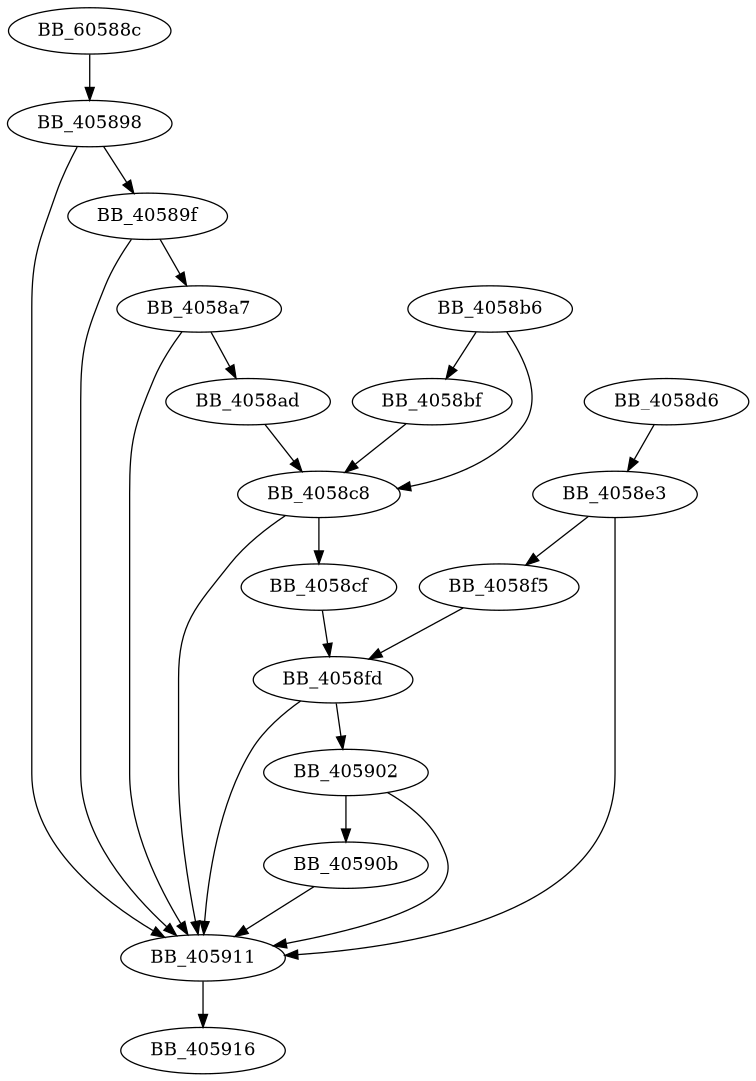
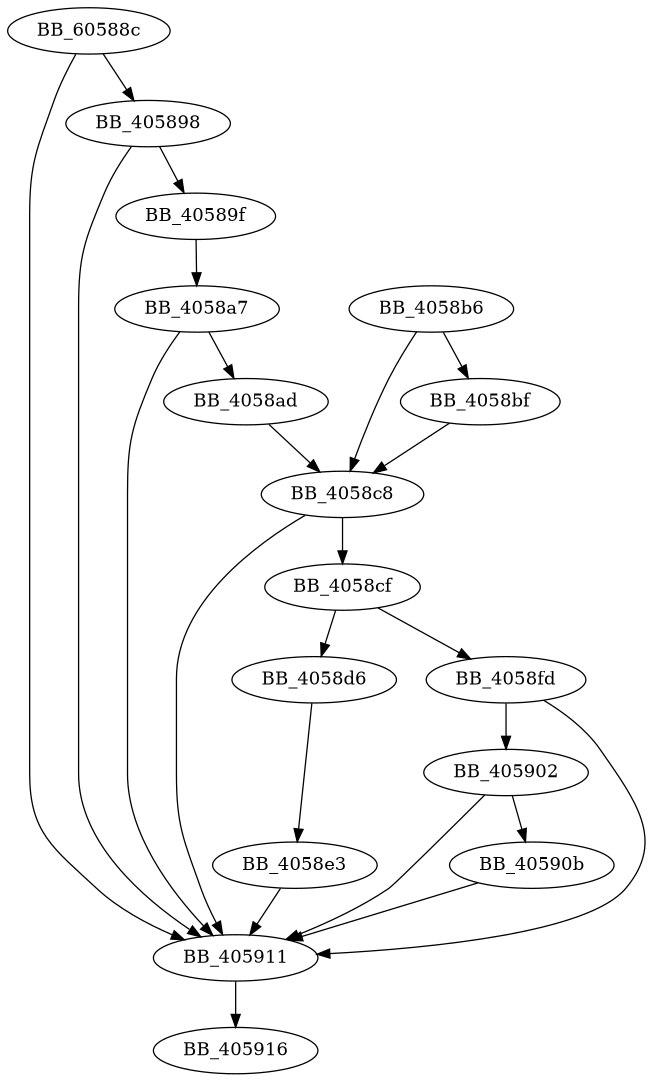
  digraph {
    n1 [label=BB_60588c]
    BB_405898
    BB_40589f
    BB_405911
    BB_4058a7
    BB_405916
    BB_4058ad
    BB_4058c8
    BB_4058b6
    BB_4058bf
    BB_4058cf
    BB_4058d6
    BB_4058fd
    BB_4058e3
    BB_405902
-   BB_4058f5
    BB_40590b
    n1 -> BB_405898
    BB_405898 -> BB_40589f
    BB_405898 -> BB_405911
-   BB_40589f -> BB_405911
+   n1 -> BB_405911
    BB_40589f -> BB_4058a7
    BB_405911 -> BB_405916
    BB_4058a7 -> BB_405911
    BB_4058a7 -> BB_4058ad
    BB_4058ad -> BB_4058c8
    BB_4058c8 -> BB_405911
    BB_4058c8 -> BB_4058cf
    BB_4058b6 -> BB_4058c8
    BB_4058b6 -> BB_4058bf
    BB_4058bf -> BB_4058c8
+   BB_4058cf -> BB_4058d6
    BB_4058cf -> BB_4058fd
    BB_4058d6 -> BB_4058e3
    BB_4058fd -> BB_405911
    BB_4058fd -> BB_405902
    BB_4058e3 -> BB_405911
-   BB_4058e3 -> BB_4058f5
    BB_405902 -> BB_405911
    BB_405902 -> BB_40590b
-   BB_4058f5 -> BB_4058fd
    BB_40590b -> BB_405911
  }
